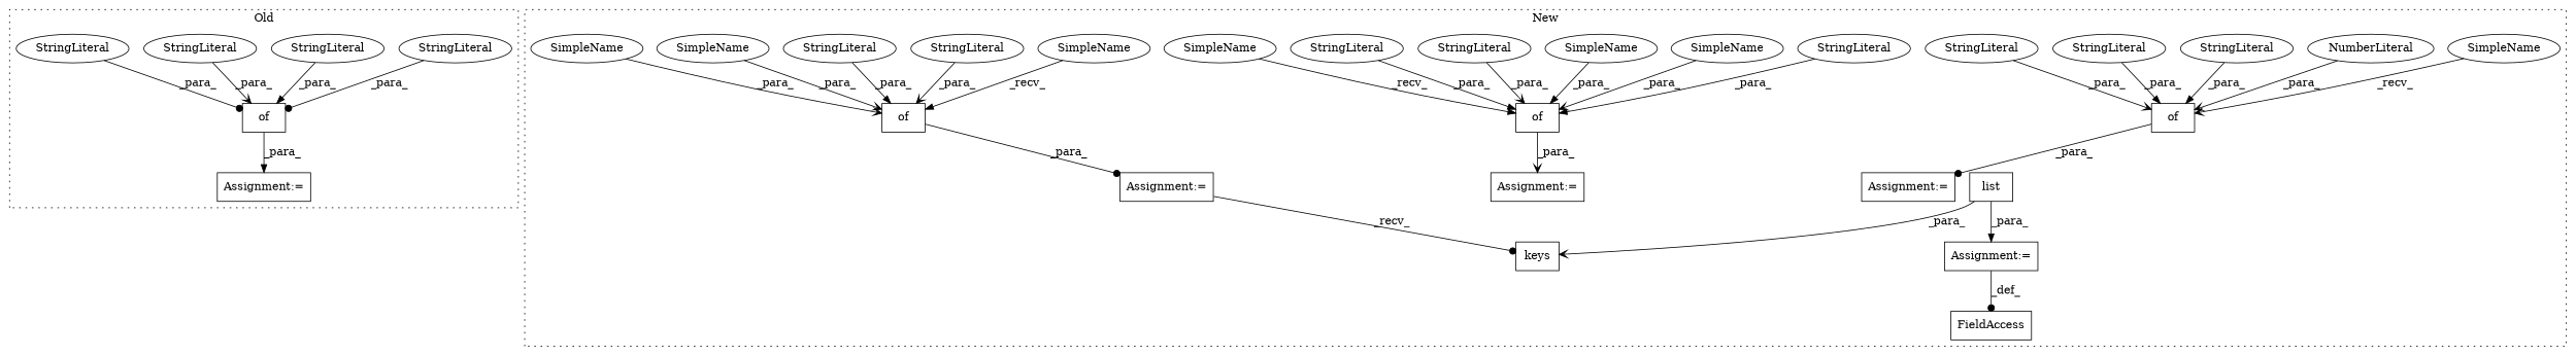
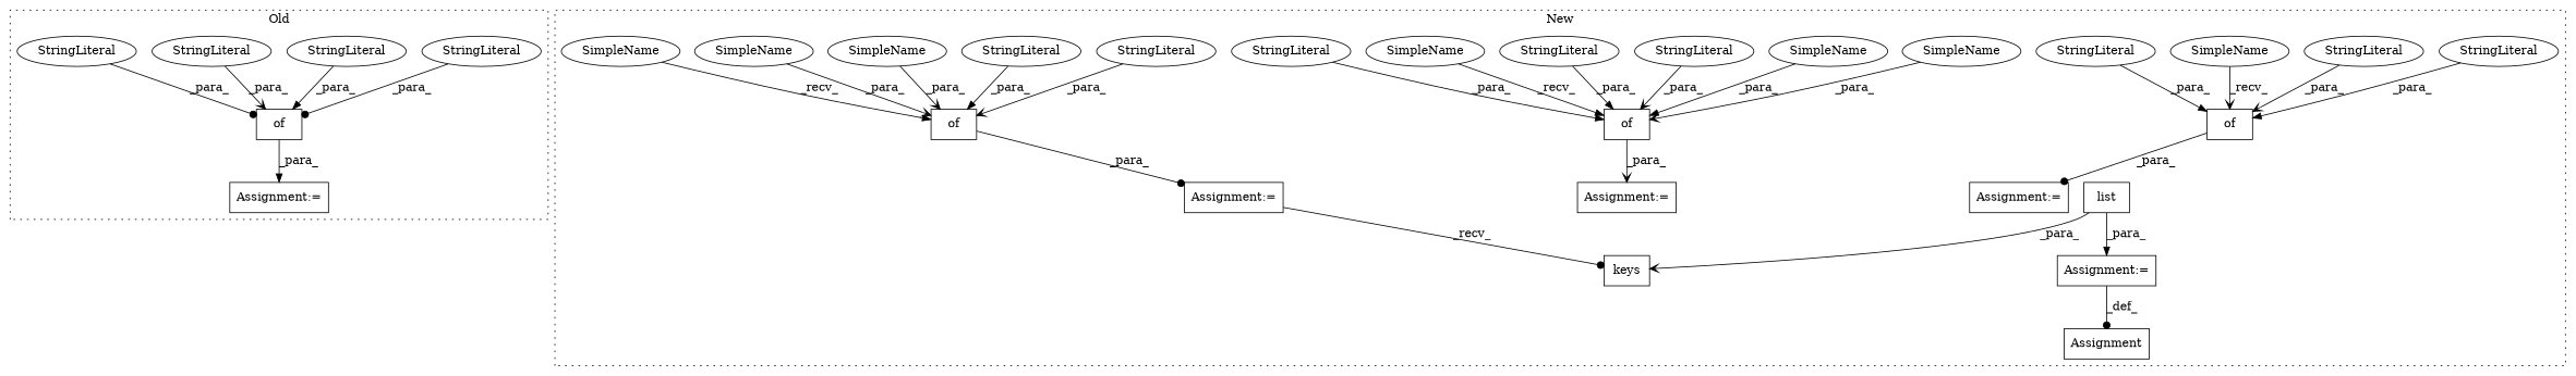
  digraph {
    node [a=45 l=5 shape=ellipse]
    edge [arrowhead=normal]
    n1 [a=32 l="3,1" label=of s="336,445" shape=box]
    n2 [a=7 l=1 label="Assignment:=" s=331 shape=box]
    n3 [l=18 label=StringLiteral s=346]
    n4 [l=6 label=StringLiteral s=339]
    n5 [label=StringLiteral s=365]
    n6 [l=74 label=StringLiteral s=371]
    n7 [a=32 l=6 label=keys s=859 shape=box]
    n8 [a=7 l=1 label="Assignment:=" s=842 shape=box]
-   n9 [a=22 l=23 label=FieldAccess s=819 shape=box]
+   n9 [a=22 l=23 label=Assignment s=819 shape=box]
    n10 [a=32 l="3,1" label=of s="665,699" shape=box]
    n11 [a=32 l="3,1" label=of s="595,643" shape=box]
    n12 [a=32 l="3,1" label=of s="720,746" shape=box]
-   n13 [a=34 l=2 label=NumberLiteral s=729]
    n14 [a=32 l="5,1" label=list s="843,865" shape=box]
    n15 [l=9 label=StringLiteral s=668]
    n16 [l=8 label=StringLiteral s=684]
    n17 [l=14 label=StringLiteral s=629]
    n18 [a=7 l=1 label="Assignment:=" s=660 shape=box]
    n19 [l=8 label=StringLiteral s=738]
    n20 [label=StringLiteral s=732]
    n21 [label=StringLiteral s=602]
    n22 [l=7 label=StringLiteral s=614]
    n23 [a=7 l=1 label="Assignment:=" s=715 shape=box]
    n24 [a=7 l=1 label="Assignment:=" s=590 shape=box]
    n25 [label=StringLiteral s=723]
    n26 [a=42 label=SimpleName s=678]
    n27 [a=42 label=SimpleName s=608]
    n28 [a=42 l=6 label=SimpleName s=622]
    n29 [a=42 l=6 label=SimpleName s=693]
    n30 [a=42 l=3 label=SimpleName s=716]
    n31 [a=42 l=3 label=SimpleName s=661]
    n32 [a=42 l=3 label=SimpleName s=591]
    subgraph cluster_1 {
      label=Old
      style=dotted
      n1
      n2
      n3
      n4
      n5
      n6
    }
    subgraph cluster_2 {
      label=New
      style=dotted
      n7
      n8
      n9
      n10
      n11
      n12
-     n13
      n14
      n15
      n16
      n17
      n18
      n19
      n20
      n21
      n22
      n23
      n24
      n25
      n26
      n27
      n28
      n29
      n30
      n31
      n32
    }
    n1 -> n2 [label=_para_]
    n3 -> n1 [arrowhead=dot label=_para_]
    n4 -> n1 [label=_para_]
    n5 -> n1 [arrowhead=vee label=_para_]
    n6 -> n1 [arrowhead=dot label=_para_]
    n8 -> n9 [arrowhead=dot label=_def_]
    n10 -> n18 [arrowhead=dot label=_para_]
    n11 -> n24 [arrowhead=vee label=_para_]
    n12 -> n23 [arrowhead=dot label=_para_]
-   n13 -> n12 [arrowhead=vee label=_para_]
    n14 -> n7 [arrowhead=vee label=_para_]
    n14 -> n8 [label=_para_]
    n15 -> n10 [arrowhead=vee label=_para_]
    n16 -> n10 [label=_para_]
    n17 -> n11 [label=_para_]
    n18 -> n7 [arrowhead=dot label=_recv_]
    n19 -> n12 [label=_para_]
    n20 -> n12 [label=_para_]
    n21 -> n11 [arrowhead=vee label=_para_]
    n22 -> n11 [label=_para_]
    n25 -> n12 [arrowhead=vee label=_para_]
    n26 -> n10 [arrowhead=vee label=_para_]
    n27 -> n11 [arrowhead=vee label=_para_]
    n28 -> n11 [label=_para_]
    n29 -> n10 [arrowhead=vee label=_para_]
    n30 -> n12 [arrowhead=vee label=_recv_]
    n31 -> n10 [label=_recv_]
    n32 -> n11 [label=_recv_]
  }
